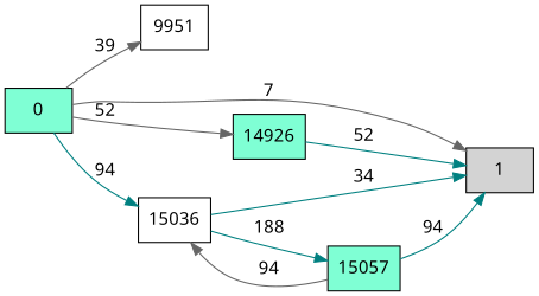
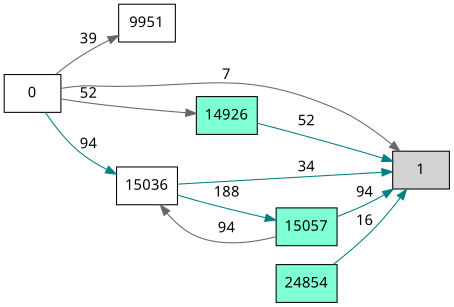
  digraph {
    fontname="Noto Sans"
    rankdir=LR
    node [fillcolor=aquamarine fontname="Noto Sans" shape=rectangle style=filled]
    edge [color=teal fontname="Noto Sans"]
    9951 [fillcolor=white]
    1 [fillcolor=lightgrey]
    14926
    15036 [fillcolor=white]
    15057
-   0
+   24854
+   0 [fillcolor=white]
    14926 -> 1 [label=52]
    15036 -> 1 [label=34]
    15036 -> 15057 [label=188]
    15057 -> 1 [label=94]
    15057 -> 15036 [color=gray40 label=94]
+   24854 -> 1 [label=16]
    0 -> 9951 [color=gray40 label=39]
    0 -> 1 [color=gray40 label=7]
    0 -> 14926 [color=gray40 label=52]
    0 -> 15036 [label=94]
  }
